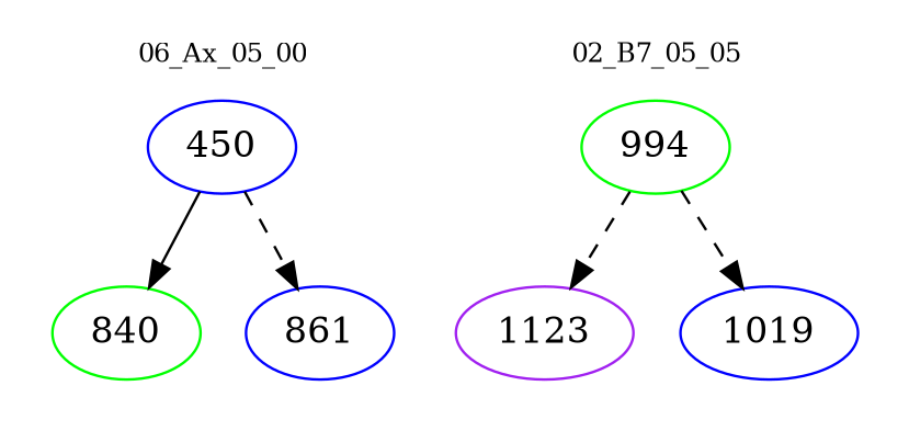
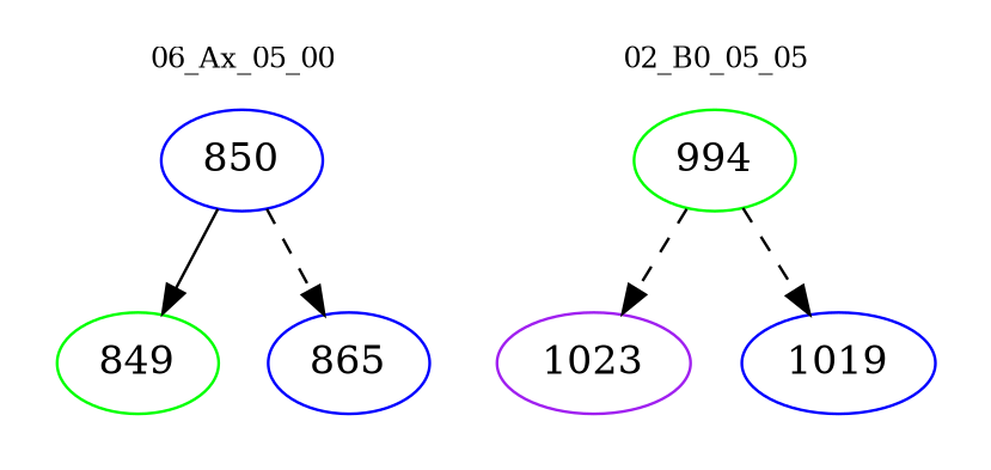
  digraph {
    node [color=blue]
    edge [color=black style=dashed]
-   n1 [label=450]
-   n2 [color=green label=840]
-   n3 [label=861]
+   n1 [label=850]
+   n2 [color=green label=849]
+   n3 [label=865]
    n4 [color=green label=994]
-   n5 [color=purple label=1123]
+   n5 [color=purple label=1023]
    n6 [label=1019]
    subgraph cluster_1 {
      color=white
      fontsize=10
      label="06_Ax_05_00"
      n1
      n2
      n3
    }
    subgraph cluster_2 {
      color=white
      fontsize=10
-     label="02_B7_05_05"
+     label="02_B0_05_05"
      n4
      n5
      n6
    }
    n1 -> n2 [style=solid]
    n1 -> n3
    n4 -> n5
    n4 -> n6
  }
